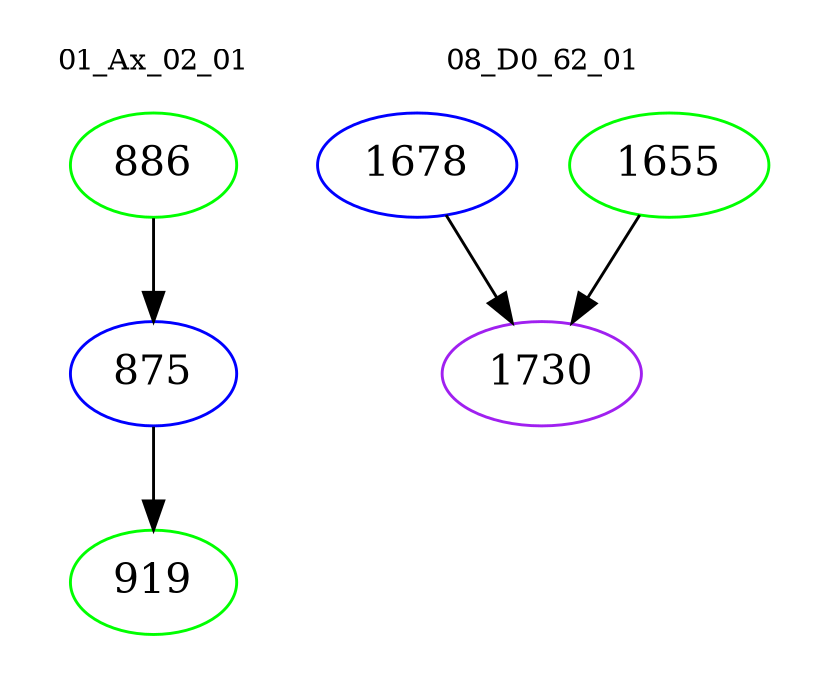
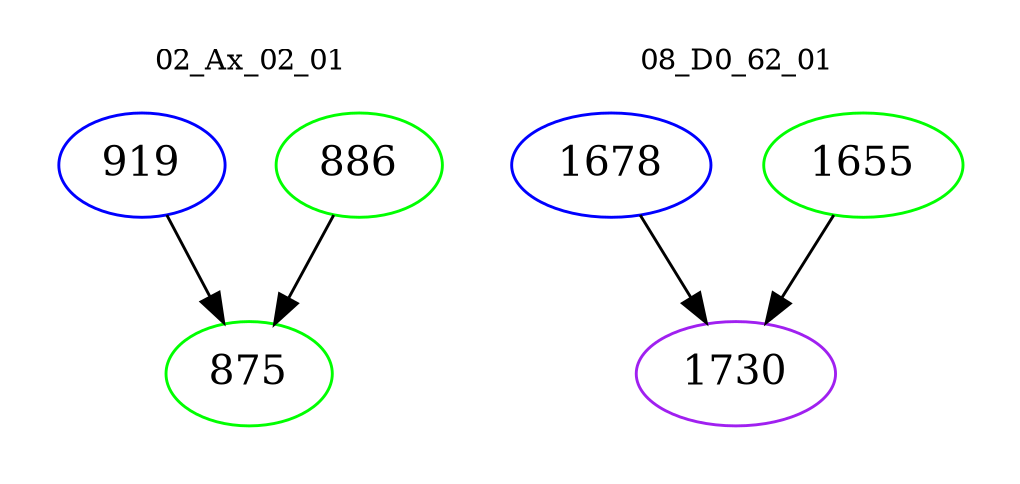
  digraph {
    node [color=blue]
    edge [color=black]
    n1 [color=green label=886]
-   n2 [label=875]
-   n3 [color=green label=919]
+   n2 [color=green label=875]
+   n3 [label=919]
    n4 [color=green label=1655]
    n5 [label=1678]
    n6 [color=purple label=1730]
    subgraph cluster_1 {
      color=white
      fontsize=10
-     label="01_Ax_02_01"
+     label="02_Ax_02_01"
      n1
      n2
      n3
    }
    subgraph cluster_2 {
      color=white
      fontsize=10
      label="08_D0_62_01"
      n4
      n5
      n6
    }
    n1 -> n2
-   n2 -> n3
+   n3 -> n2
    n4 -> n6
    n5 -> n6
  }
